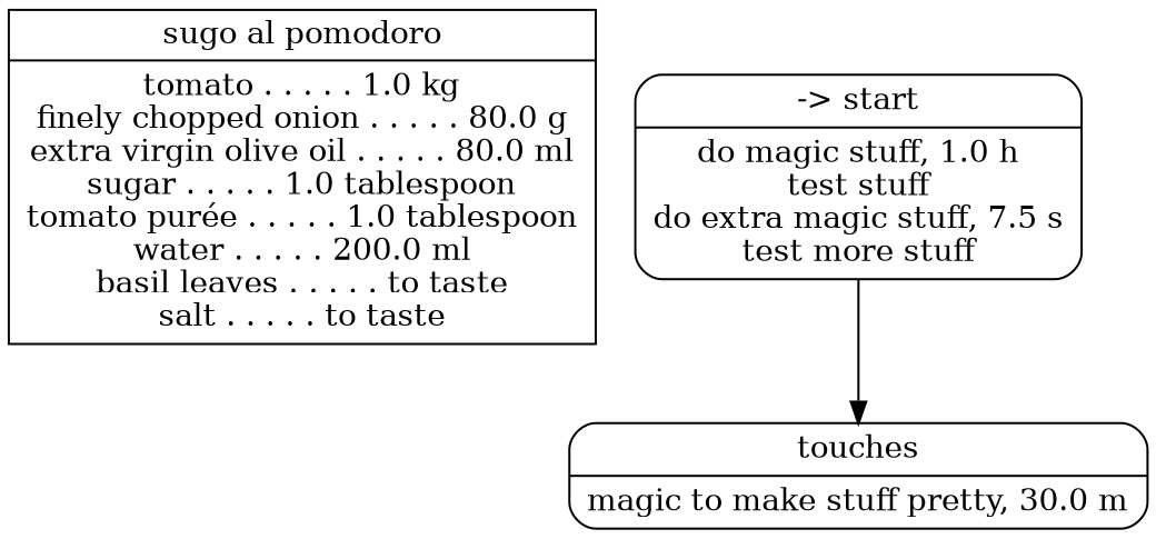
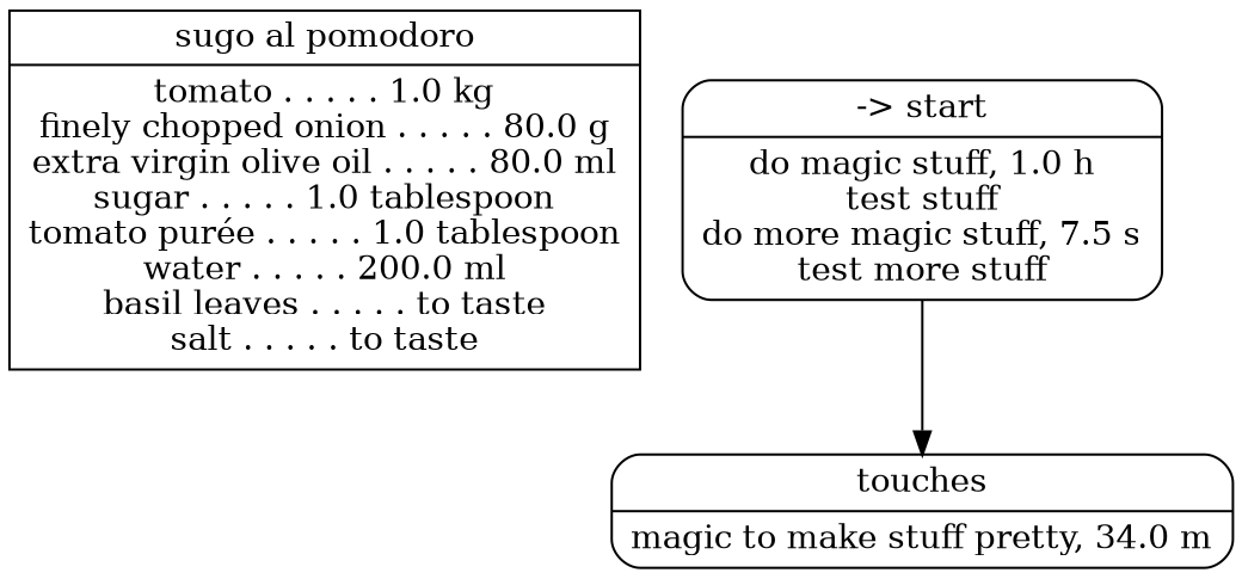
  digraph {
    fontname=Iosevka
    fontsize=8
    node [shape=record style=rounded]
    n1 [label="{sugo al pomodoro|tomato . . . . . 1.0 kg\nfinely chopped onion . . . . . 80.0 g\nextra virgin olive oil . . . . . 80.0 ml\nsugar . . . . . 1.0 tablespoon\ntomato purée . . . . . 1.0 tablespoon\nwater . . . . . 200.0 ml\nbasil leaves . . . . . to taste\nsalt . . . . . to taste}" style=""]
-   n2 [label="{-\> start|do magic stuff, 1.0 h\ntest stuff\ndo extra magic stuff, 7.5 s\ntest more stuff}"]
-   n3 [label="{touches|magic to make stuff pretty, 30.0 m}"]
+   n2 [label="{-\> start|do magic stuff, 1.0 h\ntest stuff\ndo more magic stuff, 7.5 s\ntest more stuff}"]
+   n3 [label="{touches|magic to make stuff pretty, 34.0 m}"]
    n2 -> n3 [dir=black]
  }
